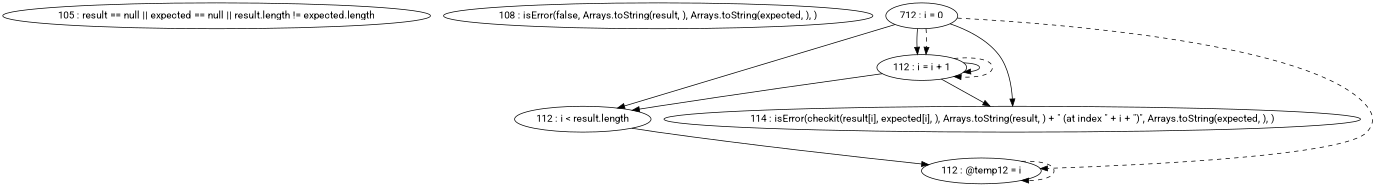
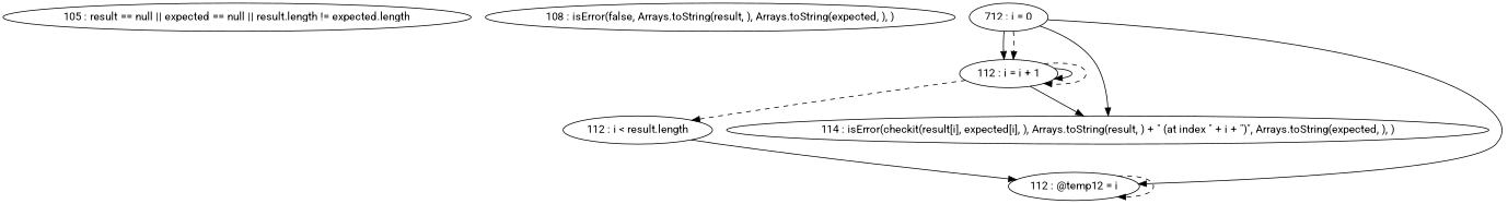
  digraph {
    fontname=Roboto
    node [fontname=Roboto]
    edge [fontname=Roboto]
    "105 : result == null || expected == null || result.length != expected.length"
    "108 : isError(false, Arrays.toString(result, ), Arrays.toString(expected, ), )"
    n3 [label="712 : i = 0"]
    "112 : i < result.length"
    "114 : isError(checkit(result[i], expected[i], ), Arrays.toString(result, ) + \" (at index \" + i + \")\", Arrays.toString(expected, ), )"
    "112 : @temp12 = i"
    "112 : i = i + 1"
-   n3 -> "112 : i < result.length"
    n3 -> "114 : isError(checkit(result[i], expected[i], ), Arrays.toString(result, ) + \" (at index \" + i + \")\", Arrays.toString(expected, ), )"
-   n3 -> "112 : @temp12 = i" [style=dashed]
+   n3 -> "112 : @temp12 = i"
    n3 -> "112 : i = i + 1"
    n3 -> "112 : i = i + 1" [style=dashed]
    "112 : i < result.length" -> "112 : @temp12 = i"
    "112 : @temp12 = i" -> "112 : @temp12 = i" [style=dashed]
-   "112 : i = i + 1" -> "112 : i < result.length"
+   "112 : i = i + 1" -> "112 : i < result.length" [style=dashed]
    "112 : i = i + 1" -> "114 : isError(checkit(result[i], expected[i], ), Arrays.toString(result, ) + \" (at index \" + i + \")\", Arrays.toString(expected, ), )"
    "112 : i = i + 1" -> "112 : i = i + 1"
    "112 : i = i + 1" -> "112 : i = i + 1" [style=dashed]
  }
